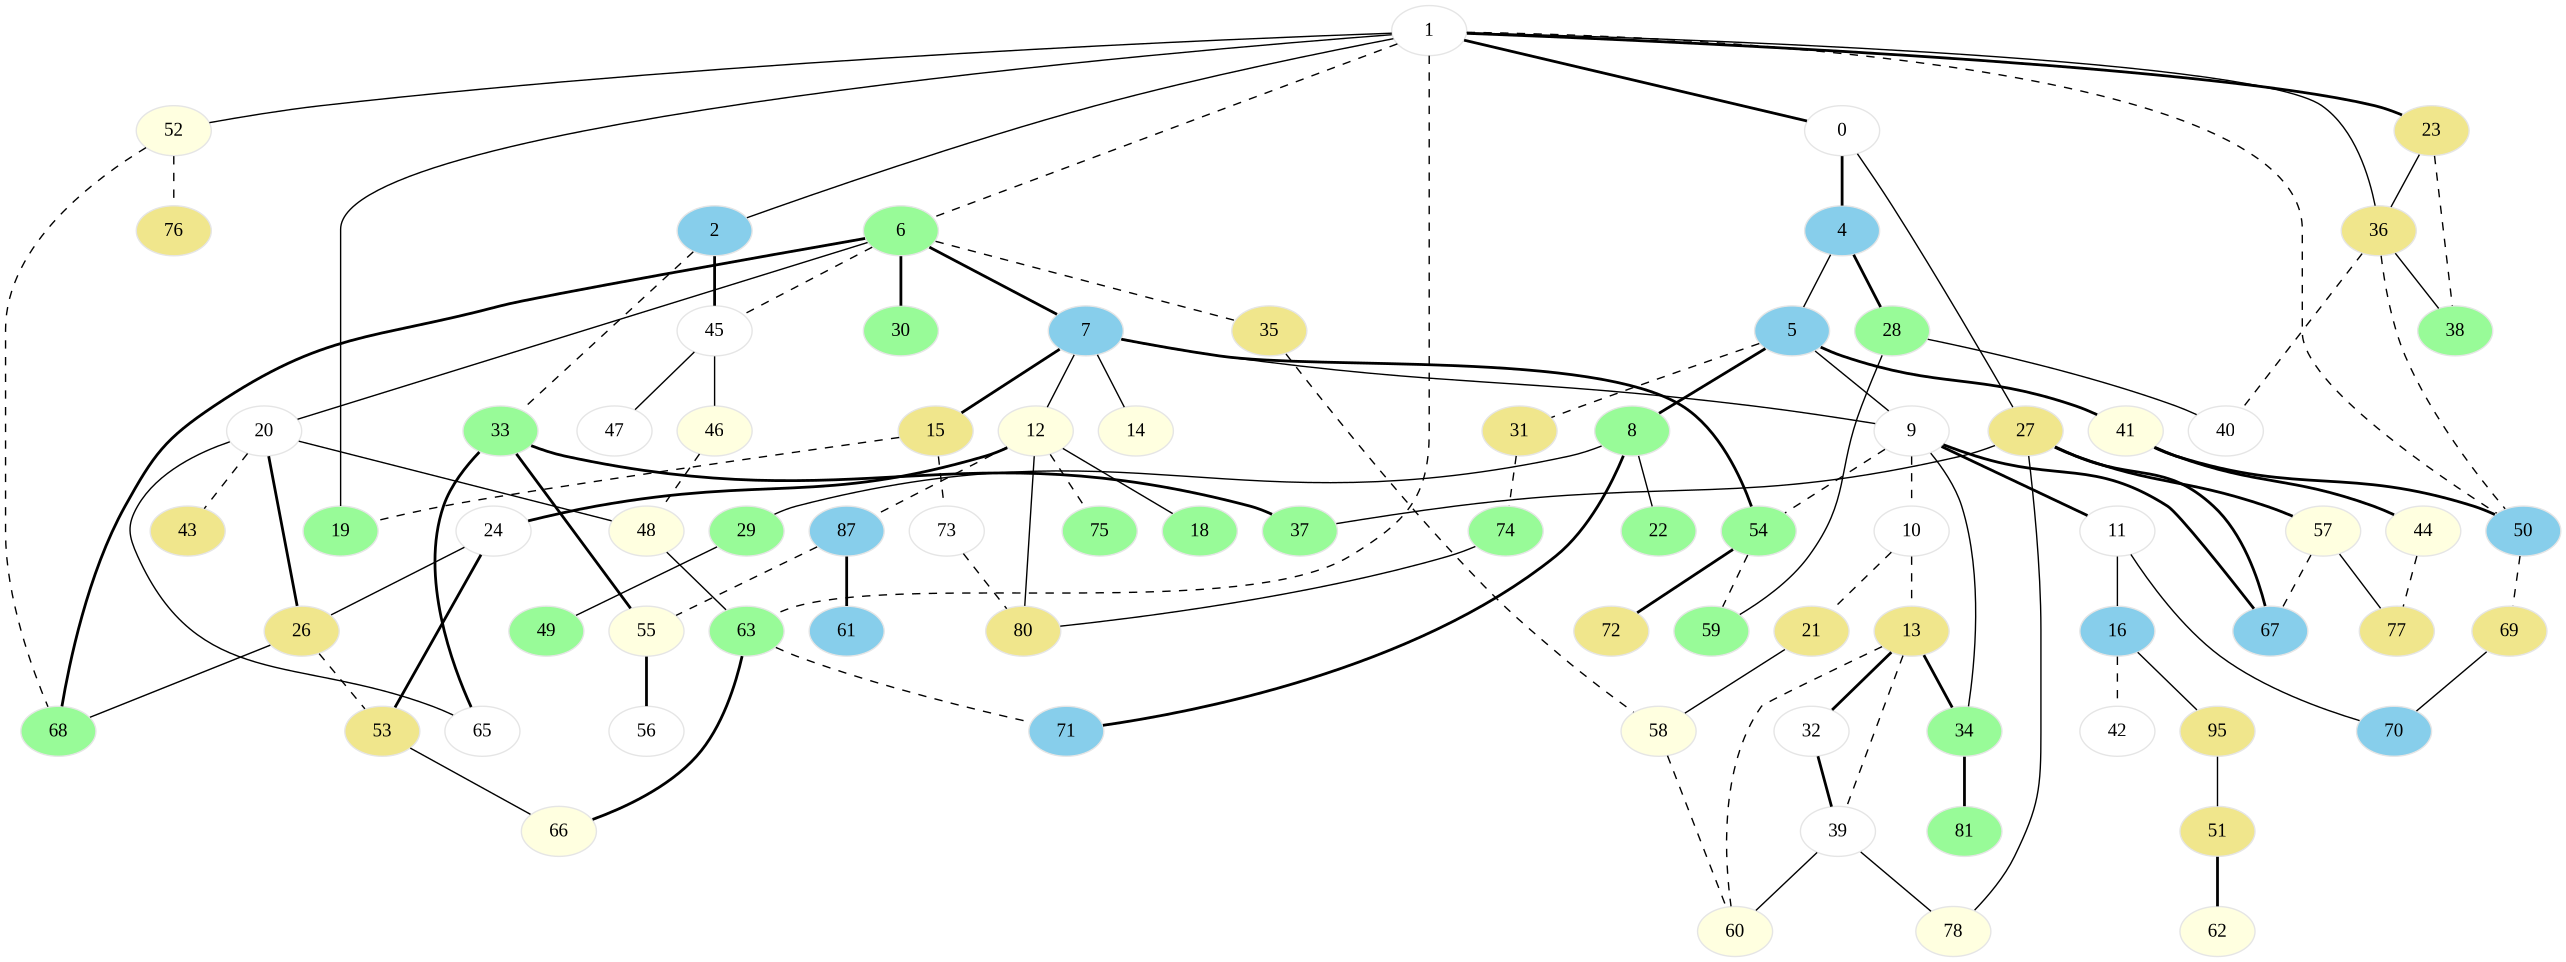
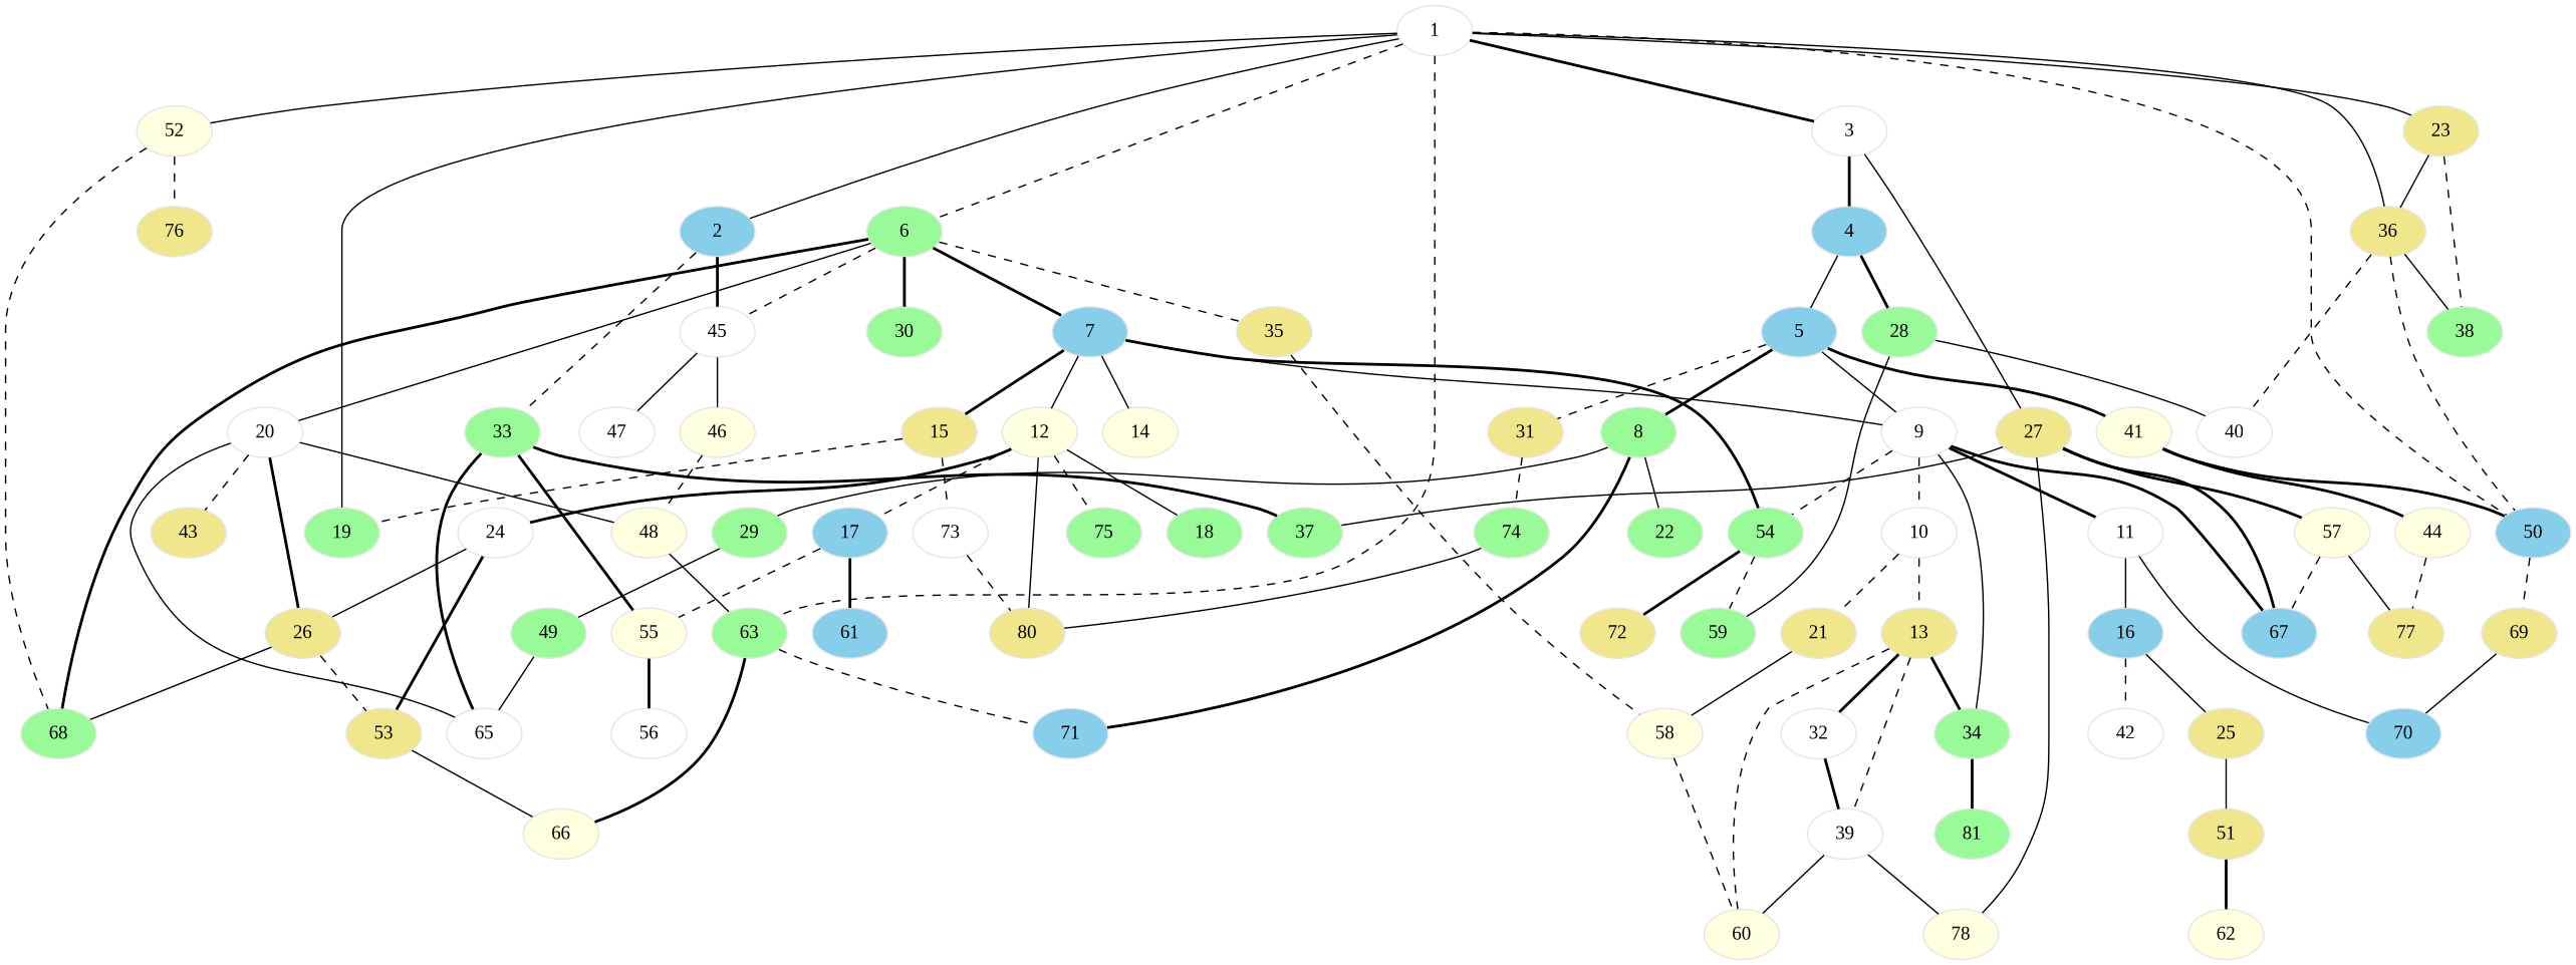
  graph {
    fontname="Liberation Serif"
    node [color=gray90 fillcolor=palegreen fontname="Liberation Serif" style=filled]
    edge [fontname="Liberation Serif" style=solid]
    1 [fillcolor=white]
    2 [fillcolor=skyblue]
-   3 [fillcolor=white label=0]
+   3 [fillcolor=white]
    6
    19
    23 [fillcolor=khaki]
    36 [fillcolor=khaki]
    50 [fillcolor=skyblue]
    52 [fillcolor=lightyellow]
    63
    33
    45 [fillcolor=white]
    4 [fillcolor=skyblue]
    27 [fillcolor=khaki]
    7 [fillcolor=skyblue]
    20 [fillcolor=white]
    30
    35 [fillcolor=khaki]
    68
    38
    40 [fillcolor=white]
    69 [fillcolor=khaki]
    76 [fillcolor=khaki]
    71 [fillcolor=skyblue]
    66 [fillcolor=lightyellow]
    55 [fillcolor=lightyellow]
    65 [fillcolor=white]
    37
    46 [fillcolor=lightyellow]
    47 [fillcolor=white]
    5 [fillcolor=skyblue]
    28
    67 [fillcolor=skyblue]
    57 [fillcolor=lightyellow]
    78 [fillcolor=lightyellow]
    8
    9 [fillcolor=white]
    31 [fillcolor=khaki]
    41 [fillcolor=lightyellow]
    59
    22
    29
    54
    10 [fillcolor=white]
    11 [fillcolor=white]
    34
    74
    44 [fillcolor=lightyellow]
    12 [fillcolor=lightyellow]
    14 [fillcolor=lightyellow]
    15 [fillcolor=khaki]
    26 [fillcolor=khaki]
    43 [fillcolor=khaki]
    48 [fillcolor=lightyellow]
    58 [fillcolor=lightyellow]
-   17 [fillcolor=skyblue label=87]
+   17 [fillcolor=skyblue]
    18
    24 [fillcolor=white]
    75
    80 [fillcolor=khaki]
    73 [fillcolor=white]
    72 [fillcolor=khaki]
    49
    13 [fillcolor=khaki]
    21 [fillcolor=khaki]
    16 [fillcolor=skyblue]
    70 [fillcolor=skyblue]
    81
    32 [fillcolor=white]
    39 [fillcolor=white]
    60 [fillcolor=lightyellow]
-   25 [fillcolor=khaki label=95]
+   25 [fillcolor=khaki]
    42 [fillcolor=white]
    61 [fillcolor=skyblue]
    53 [fillcolor=khaki]
    51 [fillcolor=khaki]
    56 [fillcolor=white]
    62 [fillcolor=lightyellow]
    77 [fillcolor=khaki]
    1 -- 2
    1 -- 3 [style=bold]
    1 -- 6 [style=dashed]
    1 -- 19
-   1 -- 23 [style=bold]
+   1 -- 23
    1 -- 36
    1 -- 50 [style=dashed]
    1 -- 52
    1 -- 63 [style=dashed]
    2 -- 33 [style=dashed]
    2 -- 45 [style=bold]
    3 -- 4 [style=bold]
    3 -- 27
    6 -- 45 [style=dashed]
    6 -- 7 [style=bold]
    6 -- 20
    6 -- 30 [style=bold]
    6 -- 35 [style=dashed]
    6 -- 68 [style=bold]
    23 -- 36
    23 -- 38 [style=dashed]
    36 -- 50 [style=dashed]
    36 -- 38
    36 -- 40 [style=dashed]
    50 -- 69 [style=dashed]
    52 -- 68 [style=dashed]
    52 -- 76 [style=dashed]
    63 -- 71 [style=dashed]
    63 -- 66 [style=bold]
    33 -- 55 [style=bold]
    33 -- 65 [style=bold]
    33 -- 37 [style=bold]
    45 -- 46
    45 -- 47
    4 -- 5
    4 -- 28 [style=bold]
    27 -- 37
    27 -- 67 [style=bold]
    27 -- 57 [style=bold]
    27 -- 78
    7 -- 9
    7 -- 54 [style=bold]
    7 -- 12
    7 -- 14
    7 -- 15 [style=bold]
    20 -- 65
    20 -- 26 [style=bold]
    20 -- 43 [style=dashed]
    20 -- 48
    35 -- 58 [style=dashed]
    69 -- 70
    55 -- 56 [style=bold]
    46 -- 48 [style=dashed]
    5 -- 8 [style=bold]
    5 -- 9
    5 -- 31 [style=dashed]
    5 -- 41 [style=bold]
    28 -- 40
    28 -- 59
    57 -- 67 [style=dashed]
    57 -- 77
    8 -- 71 [style=bold]
    8 -- 22
    8 -- 29
    9 -- 67 [style=bold]
    9 -- 54 [style=dashed]
    9 -- 10 [style=dashed]
    9 -- 11 [style=bold]
    9 -- 34
    31 -- 74 [style=dashed]
    41 -- 50 [style=bold]
    41 -- 44 [style=bold]
    29 -- 49
    54 -- 59 [style=dashed]
    54 -- 72 [style=bold]
    10 -- 13 [style=dashed]
    10 -- 21 [style=dashed]
    11 -- 16
    11 -- 70
    34 -- 81 [style=bold]
    74 -- 80
    44 -- 77 [style=dashed]
    12 -- 17 [style=dashed]
    12 -- 18
    12 -- 24 [style=bold]
    12 -- 75 [style=dashed]
    12 -- 80
    15 -- 19 [style=dashed]
    15 -- 73 [style=dashed]
    26 -- 68
    26 -- 53 [style=dashed]
    48 -- 63
    58 -- 60 [style=dashed]
    17 -- 55 [style=dashed]
    17 -- 61 [style=bold]
    24 -- 26
    24 -- 53 [style=bold]
    73 -- 80 [style=dashed]
+   49 -- 65
    13 -- 34 [style=bold]
    13 -- 32 [style=bold]
    13 -- 39 [style=dashed]
    13 -- 60 [style=dashed]
    21 -- 58
    16 -- 25
    16 -- 42 [style=dashed]
    32 -- 39 [style=bold]
    39 -- 78
    39 -- 60
    25 -- 51
    53 -- 66
    51 -- 62 [style=bold]
  }
